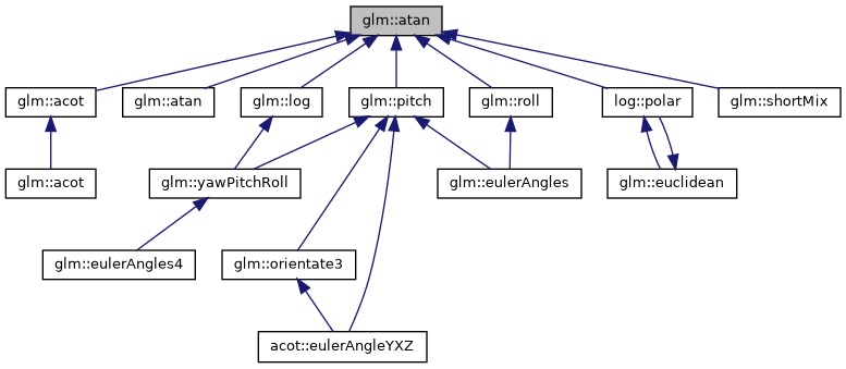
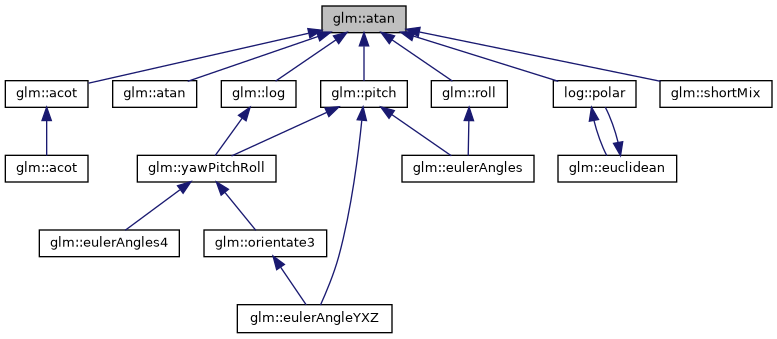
  digraph {
    rankdir=TB
    node [color=black fillcolor=white fontname=Helvetica fontsize=10 shape=record style=filled]
    edge [color=midnightblue dir=back fontname=Helvetica fontsize=10 labelfontname=Helvetica labelfontsize=10 style=solid]
    n1 [fillcolor=grey75 fontcolor=black height=0.2 label="glm::atan" width=0.4]
    n2 [height=0.2 label="glm::acot" width=0.4]
    n3 [height=0.2 label="glm::atan" width=0.4]
    n4 [height=0.2 label="glm::log" width=0.4]
    n5 [height=0.2 label="glm::pitch" width=0.4]
    n6 [height=0.2 label="log::polar" width=0.4]
    n7 [height=0.2 label="glm::roll" width=0.4]
    n8 [height=0.2 label="glm::shortMix" width=0.4]
    n9 [height=0.2 label="glm::acot" width=0.4]
    n10 [height=0.2 label="glm::yawPitchRoll" width=0.4]
    n11 [height=0.2 label="glm::eulerAngles" width=0.4]
-   n12 [height=0.2 label="acot::eulerAngleYXZ" width=0.4]
+   n12 [height=0.2 label="glm::eulerAngleYXZ" width=0.4]
    n13 [height=0.2 label="glm::euclidean" width=0.4]
    n14 [height=0.2 label="glm::orientate3" width=0.4]
    n15 [height=0.2 label="glm::eulerAngles4" width=0.4]
    n1 -> n2
    n1 -> n3
    n1 -> n4
    n1 -> n5
    n1 -> n6
    n1 -> n7
    n1 -> n8
    n2 -> n9
    n4 -> n10
    n5 -> n10
    n5 -> n11
    n5 -> n12
    n6 -> n13
    n7 -> n11
-   n5 -> n14
+   n10 -> n14
    n10 -> n15
    n13 -> n6
    n14 -> n12
  }
